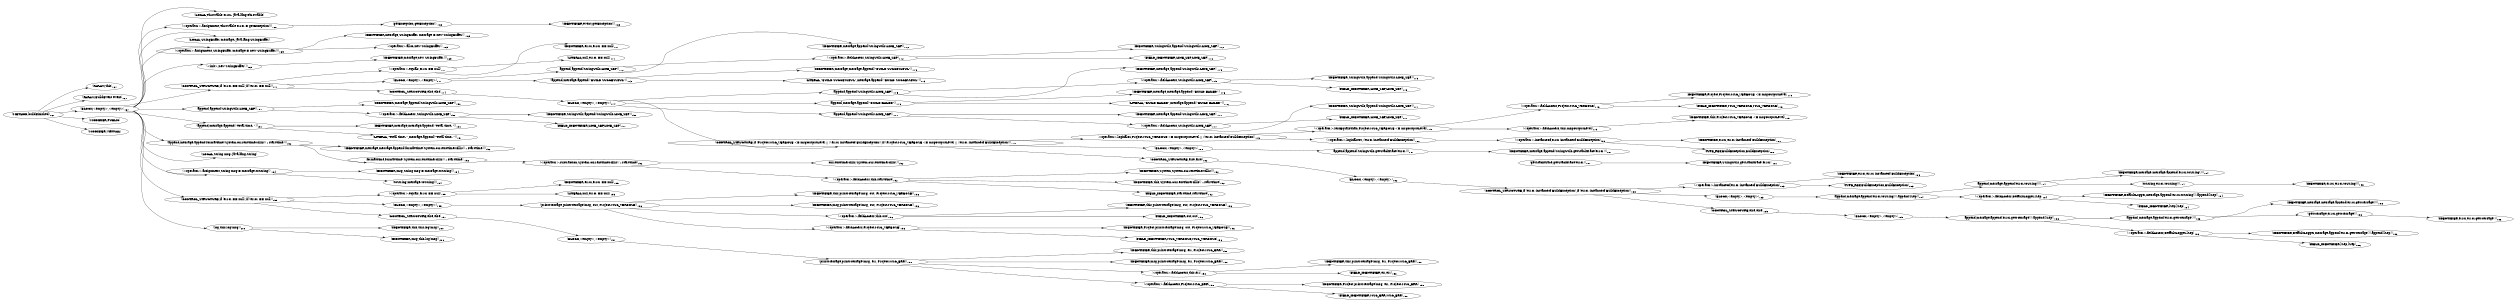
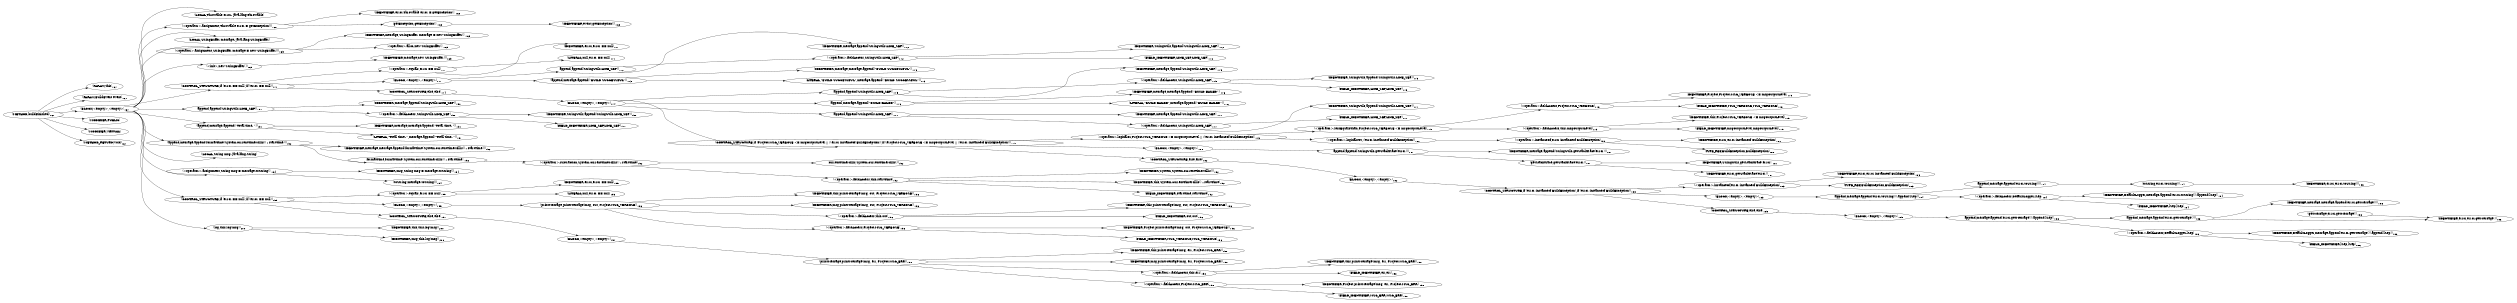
  digraph {
    rankdir=LR
    n1 [label=<(METHOD,buildFinished)<SUB>167</SUB>>]
    n2 [label=<(PARAM,this)<SUB>167</SUB>>]
    n3 [label=<(PARAM,BuildEvent event)<SUB>167</SUB>>]
    n4 [label=<(BLOCK,&lt;empty&gt;,&lt;empty&gt;)<SUB>167</SUB>>]
    n5 [label=<(MODIFIER,PUBLIC)>]
    n6 [label=<(MODIFIER,VIRTUAL)>]
+   n7 [label=<(METHOD_RETURN,void)<SUB>167</SUB>>]
    n8 [label=<(LOCAL,Throwable error: java.lang.Throwable)>]
    n9 [label=<(&lt;operator&gt;.assignment,Throwable error = getException())<SUB>168</SUB>>]
    n10 [label=<(LOCAL,StringBuffer message: java.lang.StringBuffer)>]
    n11 [label=<(&lt;operator&gt;.assignment,StringBuffer message = new StringBuffer())<SUB>169</SUB>>]
    n12 [label=<(&lt;init&gt;,new StringBuffer())<SUB>169</SUB>>]
    n13 [label=<(CONTROL_STRUCTURE,if (error == null),if (error == null))<SUB>171</SUB>>]
    n14 [label=<(append,append(StringUtils.LINE_SEP))<SUB>190</SUB>>]
    n15 [label=<(append,message.append(&quot;Total time: &quot;))<SUB>191</SUB>>]
    n16 [label=<(append,message.append(formatTime(System.currentTimeMillis() - startTime)))<SUB>192</SUB>>]
    n17 [label=<(LOCAL,String msg: java.lang.String)>]
    n18 [label=<(&lt;operator&gt;.assignment,String msg = message.toString())<SUB>194</SUB>>]
    n19 [label=<(CONTROL_STRUCTURE,if (error == null),if (error == null))<SUB>195</SUB>>]
    n20 [label=<(log,this.log(msg))<SUB>200</SUB>>]
+   n21 [label=<(IDENTIFIER,error,Throwable error = getException())<SUB>168</SUB>>]
    n22 [label=<(getException,getException())<SUB>168</SUB>>]
    n23 [label=<(IDENTIFIER,message,StringBuffer message = new StringBuffer())<SUB>169</SUB>>]
    n24 [label=<(&lt;operator&gt;.alloc,new StringBuffer())<SUB>169</SUB>>]
    n25 [label=<(IDENTIFIER,message,new StringBuffer())<SUB>169</SUB>>]
    n26 [label=<(&lt;operator&gt;.equals,error == null)<SUB>171</SUB>>]
    n27 [label=<(BLOCK,&lt;empty&gt;,&lt;empty&gt;)<SUB>171</SUB>>]
    n28 [label=<(CONTROL_STRUCTURE,else,else)<SUB>174</SUB>>]
    n29 [label=<(IDENTIFIER,message,append(StringUtils.LINE_SEP))<SUB>190</SUB>>]
    n30 [label=<(&lt;operator&gt;.fieldAccess,StringUtils.LINE_SEP)<SUB>190</SUB>>]
    n31 [label=<(IDENTIFIER,message,message.append(&quot;Total time: &quot;))<SUB>191</SUB>>]
    n32 [label=<(LITERAL,&quot;Total time: &quot;,message.append(&quot;Total time: &quot;))<SUB>191</SUB>>]
    n33 [label=<(IDENTIFIER,message,message.append(formatTime(System.currentTimeMillis() - startTime)))<SUB>192</SUB>>]
    n34 [label=<(formatTime,formatTime(System.currentTimeMillis() - startTime))<SUB>192</SUB>>]
    n35 [label=<(IDENTIFIER,msg,String msg = message.toString())<SUB>194</SUB>>]
    n36 [label=<(toString,message.toString())<SUB>194</SUB>>]
    n37 [label=<(&lt;operator&gt;.equals,error == null)<SUB>195</SUB>>]
    n38 [label=<(BLOCK,&lt;empty&gt;,&lt;empty&gt;)<SUB>195</SUB>>]
    n39 [label=<(CONTROL_STRUCTURE,else,else)<SUB>197</SUB>>]
    n40 [label=<(IDENTIFIER,this,this.log(msg))<SUB>200</SUB>>]
    n41 [label=<(IDENTIFIER,msg,this.log(msg))<SUB>200</SUB>>]
    n42 [label=<(IDENTIFIER,event,getException())<SUB>168</SUB>>]
    n43 [label=<(IDENTIFIER,error,error == null)<SUB>171</SUB>>]
    n44 [label=<(LITERAL,null,error == null)<SUB>171</SUB>>]
    n45 [label=<(append,append(StringUtils.LINE_SEP))<SUB>172</SUB>>]
    n46 [label=<(append,message.append(&quot;BUILD SUCCESSFUL&quot;))<SUB>173</SUB>>]
    n47 [label=<(BLOCK,&lt;empty&gt;,&lt;empty&gt;)<SUB>174</SUB>>]
    n48 [label=<(IDENTIFIER,message,append(StringUtils.LINE_SEP))<SUB>172</SUB>>]
    n49 [label=<(&lt;operator&gt;.fieldAccess,StringUtils.LINE_SEP)<SUB>172</SUB>>]
    n50 [label=<(IDENTIFIER,message,message.append(&quot;BUILD SUCCESSFUL&quot;))<SUB>173</SUB>>]
    n51 [label=<(LITERAL,&quot;BUILD SUCCESSFUL&quot;,message.append(&quot;BUILD SUCCESSFUL&quot;))<SUB>173</SUB>>]
    n52 [label=<(IDENTIFIER,StringUtils,append(StringUtils.LINE_SEP))<SUB>172</SUB>>]
    n53 [label=<(FIELD_IDENTIFIER,LINE_SEP,LINE_SEP)<SUB>172</SUB>>]
    n54 [label=<(append,append(StringUtils.LINE_SEP))<SUB>175</SUB>>]
    n55 [label=<(append,message.append(&quot;BUILD FAILED&quot;))<SUB>176</SUB>>]
    n56 [label=<(append,append(StringUtils.LINE_SEP))<SUB>177</SUB>>]
    n57 [label=<(CONTROL_STRUCTURE,if (Project.MSG_VERBOSE &lt;= msgOutputLevel || !(error instanceof BuildException)),if (Project.MSG_VERBOSE &lt;= msgOutputLevel || !(error instanceof BuildException)))<SUB>179</SUB>>]
    n58 [label=<(IDENTIFIER,message,append(StringUtils.LINE_SEP))<SUB>175</SUB>>]
    n59 [label=<(&lt;operator&gt;.fieldAccess,StringUtils.LINE_SEP)<SUB>175</SUB>>]
    n60 [label=<(IDENTIFIER,message,message.append(&quot;BUILD FAILED&quot;))<SUB>176</SUB>>]
    n61 [label=<(LITERAL,&quot;BUILD FAILED&quot;,message.append(&quot;BUILD FAILED&quot;))<SUB>176</SUB>>]
    n62 [label=<(IDENTIFIER,message,append(StringUtils.LINE_SEP))<SUB>177</SUB>>]
    n63 [label=<(&lt;operator&gt;.fieldAccess,StringUtils.LINE_SEP)<SUB>177</SUB>>]
    n64 [label=<(&lt;operator&gt;.logicalOr,Project.MSG_VERBOSE &lt;= msgOutputLevel || !(error instanceof BuildException))<SUB>179</SUB>>]
    n65 [label=<(BLOCK,&lt;empty&gt;,&lt;empty&gt;)<SUB>180</SUB>>]
    n66 [label=<(CONTROL_STRUCTURE,else,else)<SUB>182</SUB>>]
    n67 [label=<(IDENTIFIER,StringUtils,append(StringUtils.LINE_SEP))<SUB>175</SUB>>]
    n68 [label=<(FIELD_IDENTIFIER,LINE_SEP,LINE_SEP)<SUB>175</SUB>>]
    n69 [label=<(IDENTIFIER,StringUtils,append(StringUtils.LINE_SEP))<SUB>177</SUB>>]
    n70 [label=<(FIELD_IDENTIFIER,LINE_SEP,LINE_SEP)<SUB>177</SUB>>]
    n71 [label=<(&lt;operator&gt;.lessEqualsThan,Project.MSG_VERBOSE &lt;= msgOutputLevel)<SUB>179</SUB>>]
    n72 [label=<(&lt;operator&gt;.logicalNot,!(error instanceof BuildException))<SUB>180</SUB>>]
    n73 [label=<(append,append(StringUtils.getStackTrace(error)))<SUB>181</SUB>>]
    n74 [label=<(BLOCK,&lt;empty&gt;,&lt;empty&gt;)<SUB>182</SUB>>]
    n75 [label=<(&lt;operator&gt;.fieldAccess,Project.MSG_VERBOSE)<SUB>179</SUB>>]
    n76 [label=<(&lt;operator&gt;.fieldAccess,this.msgOutputLevel)<SUB>179</SUB>>]
    n77 [label=<(&lt;operator&gt;.instanceOf,error instanceof BuildException)<SUB>180</SUB>>]
    n78 [label=<(IDENTIFIER,Project,Project.MSG_VERBOSE &lt;= msgOutputLevel)<SUB>179</SUB>>]
    n79 [label=<(FIELD_IDENTIFIER,MSG_VERBOSE,MSG_VERBOSE)<SUB>179</SUB>>]
    n80 [label=<(IDENTIFIER,this,Project.MSG_VERBOSE &lt;= msgOutputLevel)<SUB>179</SUB>>]
+   n81 [label=<(FIELD_IDENTIFIER,msgOutputLevel,msgOutputLevel)<SUB>179</SUB>>]
    n82 [label=<(IDENTIFIER,error,error instanceof BuildException)<SUB>180</SUB>>]
    n83 [label=<(TYPE_REF,BuildException,BuildException)<SUB>180</SUB>>]
    n84 [label=<(IDENTIFIER,message,append(StringUtils.getStackTrace(error)))<SUB>181</SUB>>]
    n85 [label=<(getStackTrace,getStackTrace(error))<SUB>181</SUB>>]
    n86 [label=<(IDENTIFIER,StringUtils,getStackTrace(error))<SUB>181</SUB>>]
+   n87 [label=<(IDENTIFIER,error,getStackTrace(error))<SUB>181</SUB>>]
    n88 [label=<(CONTROL_STRUCTURE,if (error instanceof BuildException),if (error instanceof BuildException))<SUB>183</SUB>>]
    n89 [label=<(&lt;operator&gt;.instanceOf,error instanceof BuildException)<SUB>183</SUB>>]
    n90 [label=<(BLOCK,&lt;empty&gt;,&lt;empty&gt;)<SUB>183</SUB>>]
    n91 [label=<(CONTROL_STRUCTURE,else,else)<SUB>185</SUB>>]
    n92 [label=<(IDENTIFIER,error,error instanceof BuildException)<SUB>183</SUB>>]
    n93 [label=<(TYPE_REF,BuildException,BuildException)<SUB>183</SUB>>]
    n94 [label=<(append,message.append(error.toString()).append(lSep))<SUB>184</SUB>>]
    n95 [label=<(BLOCK,&lt;empty&gt;,&lt;empty&gt;)<SUB>185</SUB>>]
    n96 [label=<(append,message.append(error.toString()))<SUB>184</SUB>>]
    n97 [label=<(&lt;operator&gt;.fieldAccess,DefaultLogger.lSep)<SUB>184</SUB>>]
-   n98 [label=<(IDENTIFIER,message,message.append(error.toString()))<SUB>184</SUB>>]
    n99 [label=<(toString,error.toString())<SUB>184</SUB>>]
    n100 [label=<(IDENTIFIER,DefaultLogger,message.append(error.toString()).append(lSep))<SUB>184</SUB>>]
    n101 [label=<(FIELD_IDENTIFIER,lSep,lSep)<SUB>184</SUB>>]
    n102 [label=<(IDENTIFIER,error,error.toString())<SUB>186</SUB>>]
    n103 [label=<(append,message.append(error.getMessage()).append(lSep))<SUB>186</SUB>>]
    n104 [label=<(append,message.append(error.getMessage()))<SUB>186</SUB>>]
    n105 [label=<(&lt;operator&gt;.fieldAccess,DefaultLogger.lSep)<SUB>186</SUB>>]
    n106 [label=<(IDENTIFIER,message,message.append(error.getMessage()))<SUB>186</SUB>>]
    n107 [label=<(getMessage,error.getMessage())<SUB>186</SUB>>]
    n108 [label=<(IDENTIFIER,DefaultLogger,message.append(error.getMessage()).append(lSep))<SUB>186</SUB>>]
    n109 [label=<(FIELD_IDENTIFIER,lSep,lSep)<SUB>186</SUB>>]
    n110 [label=<(IDENTIFIER,error,error.getMessage())<SUB>186</SUB>>]
    n111 [label=<(IDENTIFIER,StringUtils,append(StringUtils.LINE_SEP))<SUB>190</SUB>>]
    n112 [label=<(FIELD_IDENTIFIER,LINE_SEP,LINE_SEP)<SUB>190</SUB>>]
    n113 [label=<(&lt;operator&gt;.subtraction,System.currentTimeMillis() - startTime)<SUB>192</SUB>>]
    n114 [label=<(currentTimeMillis,System.currentTimeMillis())<SUB>192</SUB>>]
    n115 [label=<(&lt;operator&gt;.fieldAccess,this.startTime)<SUB>192</SUB>>]
    n116 [label=<(IDENTIFIER,System,System.currentTimeMillis())<SUB>192</SUB>>]
    n117 [label=<(IDENTIFIER,this,System.currentTimeMillis() - startTime)<SUB>192</SUB>>]
    n118 [label=<(FIELD_IDENTIFIER,startTime,startTime)<SUB>192</SUB>>]
    n119 [label=<(IDENTIFIER,error,error == null)<SUB>195</SUB>>]
    n120 [label=<(LITERAL,null,error == null)<SUB>195</SUB>>]
    n121 [label=<(printMessage,printMessage(msg, out, Project.MSG_VERBOSE))<SUB>196</SUB>>]
    n122 [label=<(BLOCK,&lt;empty&gt;,&lt;empty&gt;)<SUB>197</SUB>>]
    n123 [label=<(IDENTIFIER,this,printMessage(msg, out, Project.MSG_VERBOSE))<SUB>196</SUB>>]
    n124 [label=<(IDENTIFIER,msg,printMessage(msg, out, Project.MSG_VERBOSE))<SUB>196</SUB>>]
    n125 [label=<(&lt;operator&gt;.fieldAccess,this.out)<SUB>196</SUB>>]
    n126 [label=<(&lt;operator&gt;.fieldAccess,Project.MSG_VERBOSE)<SUB>196</SUB>>]
    n127 [label=<(IDENTIFIER,this,printMessage(msg, out, Project.MSG_VERBOSE))<SUB>196</SUB>>]
    n128 [label=<(FIELD_IDENTIFIER,out,out)<SUB>196</SUB>>]
    n129 [label=<(IDENTIFIER,Project,printMessage(msg, out, Project.MSG_VERBOSE))<SUB>196</SUB>>]
    n130 [label=<(FIELD_IDENTIFIER,MSG_VERBOSE,MSG_VERBOSE)<SUB>196</SUB>>]
    n131 [label=<(printMessage,printMessage(msg, err, Project.MSG_ERR))<SUB>198</SUB>>]
    n132 [label=<(IDENTIFIER,this,printMessage(msg, err, Project.MSG_ERR))<SUB>198</SUB>>]
    n133 [label=<(IDENTIFIER,msg,printMessage(msg, err, Project.MSG_ERR))<SUB>198</SUB>>]
    n134 [label=<(&lt;operator&gt;.fieldAccess,this.err)<SUB>198</SUB>>]
    n135 [label=<(&lt;operator&gt;.fieldAccess,Project.MSG_ERR)<SUB>198</SUB>>]
    n136 [label=<(IDENTIFIER,this,printMessage(msg, err, Project.MSG_ERR))<SUB>198</SUB>>]
    n137 [label=<(FIELD_IDENTIFIER,err,err)<SUB>198</SUB>>]
    n138 [label=<(IDENTIFIER,Project,printMessage(msg, err, Project.MSG_ERR))<SUB>198</SUB>>]
    n139 [label=<(FIELD_IDENTIFIER,MSG_ERR,MSG_ERR)<SUB>198</SUB>>]
    n1 -> n2
    n1 -> n3
    n1 -> n4
    n1 -> n5
    n1 -> n6
+   n1 -> n7
    n4 -> n8
    n4 -> n9
    n4 -> n10
    n4 -> n11
    n4 -> n12
    n4 -> n13
    n4 -> n14
    n4 -> n15
    n4 -> n16
    n4 -> n17
    n4 -> n18
    n4 -> n19
    n4 -> n20
+   n9 -> n21
    n9 -> n22
    n11 -> n23
    n11 -> n24
    n12 -> n25
    n13 -> n26
    n13 -> n27
    n13 -> n28
    n14 -> n29
    n14 -> n30
    n15 -> n31
    n15 -> n32
    n16 -> n33
    n16 -> n34
    n18 -> n35
    n18 -> n36
    n19 -> n37
    n19 -> n38
    n19 -> n39
    n20 -> n40
    n20 -> n41
    n22 -> n42
    n26 -> n43
    n26 -> n44
    n27 -> n45
    n27 -> n46
    n28 -> n47
    n30 -> n111
    n30 -> n112
    n34 -> n113
    n37 -> n119
    n37 -> n120
    n38 -> n121
    n39 -> n122
    n45 -> n48
    n45 -> n49
    n46 -> n50
    n46 -> n51
    n47 -> n54
    n47 -> n55
    n47 -> n56
    n47 -> n57
    n49 -> n52
    n49 -> n53
    n54 -> n58
    n54 -> n59
    n55 -> n60
    n55 -> n61
    n56 -> n62
    n56 -> n63
    n57 -> n64
    n57 -> n65
    n57 -> n66
    n59 -> n67
    n59 -> n68
    n63 -> n69
    n63 -> n70
    n64 -> n71
    n64 -> n72
    n65 -> n73
    n66 -> n74
    n71 -> n75
    n71 -> n76
    n72 -> n77
    n73 -> n84
+   n73 -> n85
    n74 -> n88
    n75 -> n78
    n75 -> n79
    n76 -> n80
+   n76 -> n81
    n77 -> n82
    n77 -> n83
    n85 -> n86
+   n85 -> n87
    n88 -> n89
    n88 -> n90
    n88 -> n91
    n89 -> n92
    n89 -> n93
    n90 -> n94
    n91 -> n95
    n94 -> n96
    n94 -> n97
    n95 -> n103
-   n96 -> n98
    n96 -> n99
    n97 -> n100
    n97 -> n101
    n99 -> n102
    n103 -> n104
    n103 -> n105
    n104 -> n106
-   n104 -> n107
+   n104 -> n110
    n105 -> n108
    n105 -> n109
    n107 -> n110
    n113 -> n114
    n113 -> n115
    n115 -> n116
    n115 -> n117
    n115 -> n118
    n121 -> n123
    n121 -> n124
    n121 -> n125
    n121 -> n126
    n122 -> n131
    n125 -> n127
    n125 -> n128
    n126 -> n129
    n126 -> n130
    n131 -> n132
    n131 -> n133
    n131 -> n134
    n131 -> n135
    n134 -> n136
    n134 -> n137
    n135 -> n138
    n135 -> n139
  }
